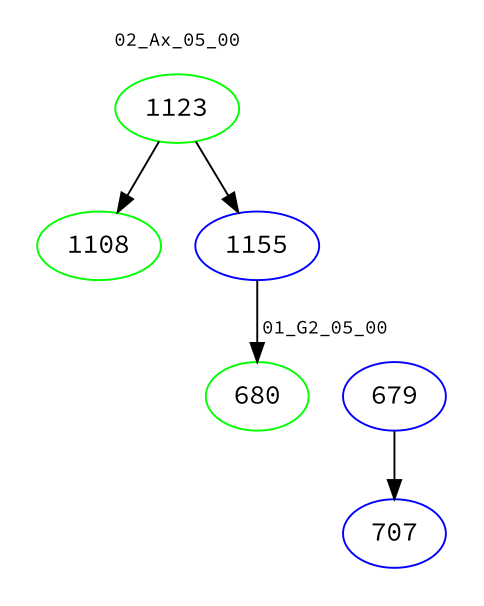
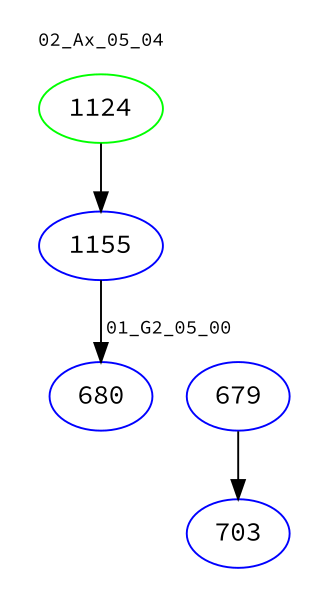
  digraph {
    fontname="Source Code Pro"
    node [color=green fontname="Source Code Pro"]
    edge [color=black fontname="Source Code Pro"]
-   n1 [label=1123]
-   n2 [label=1108]
+   n1 [label=1124]
    n3 [color=blue label=1155]
    n4 [color=blue label=679]
-   n5 [color=blue label=707]
-   n6 [label=680]
+   n5 [color=blue label=703]
+   n6 [color=blue label=680]
    subgraph cluster_1 {
      color=white
      fontsize=10
-     label="02_Ax_05_00"
+     label="02_Ax_05_04"
      n1
-     n2
      n3
    }
    subgraph cluster_2 {
      color=white
      fontsize=10
      label="01_G2_05_00"
      n4
      n5
      n6
    }
-   n1 -> n2
    n1 -> n3
    n3 -> n6
    n4 -> n5
  }
